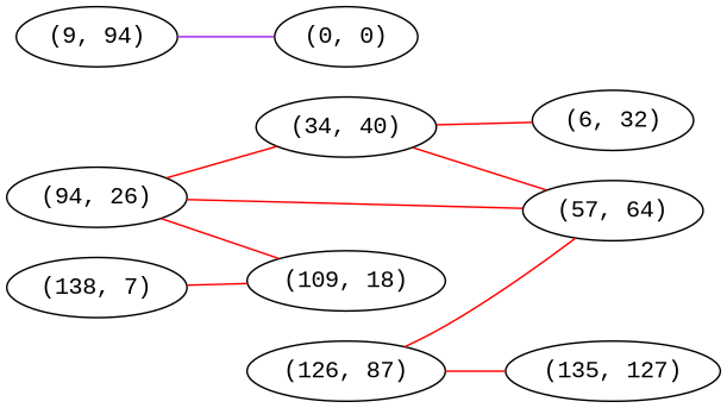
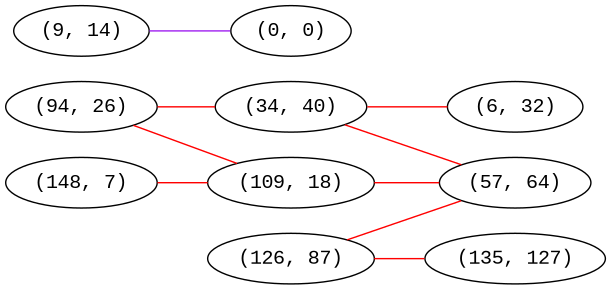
  graph {
    fontname="Liberation Mono"
    rankdir=LR
    node [fontname="Liberation Mono"]
    edge [color=red fontname="Liberation Mono" weight=1]
    "(94, 26)"
    "(34, 40)"
    n3 [label="(57, 64)"]
    "(109, 18)"
    "(6, 32)"
-   "(9, 14)" [label="(9, 94)"]
+   "(9, 14)"
    "(0, 0)"
    "(126, 87)"
    "(135, 127)"
-   "(148, 7)" [label="(138, 7)"]
+   "(148, 7)"
    "(94, 26)" -- "(34, 40)"
-   "(94, 26)" -- n3
+   "(109, 18)" -- n3
    "(94, 26)" -- "(109, 18)"
    "(34, 40)" -- n3
    "(34, 40)" -- "(6, 32)"
    "(9, 14)" -- "(0, 0)" [color=purple weight=4]
    "(126, 87)" -- n3
    "(126, 87)" -- "(135, 127)"
    "(148, 7)" -- "(109, 18)"
  }
